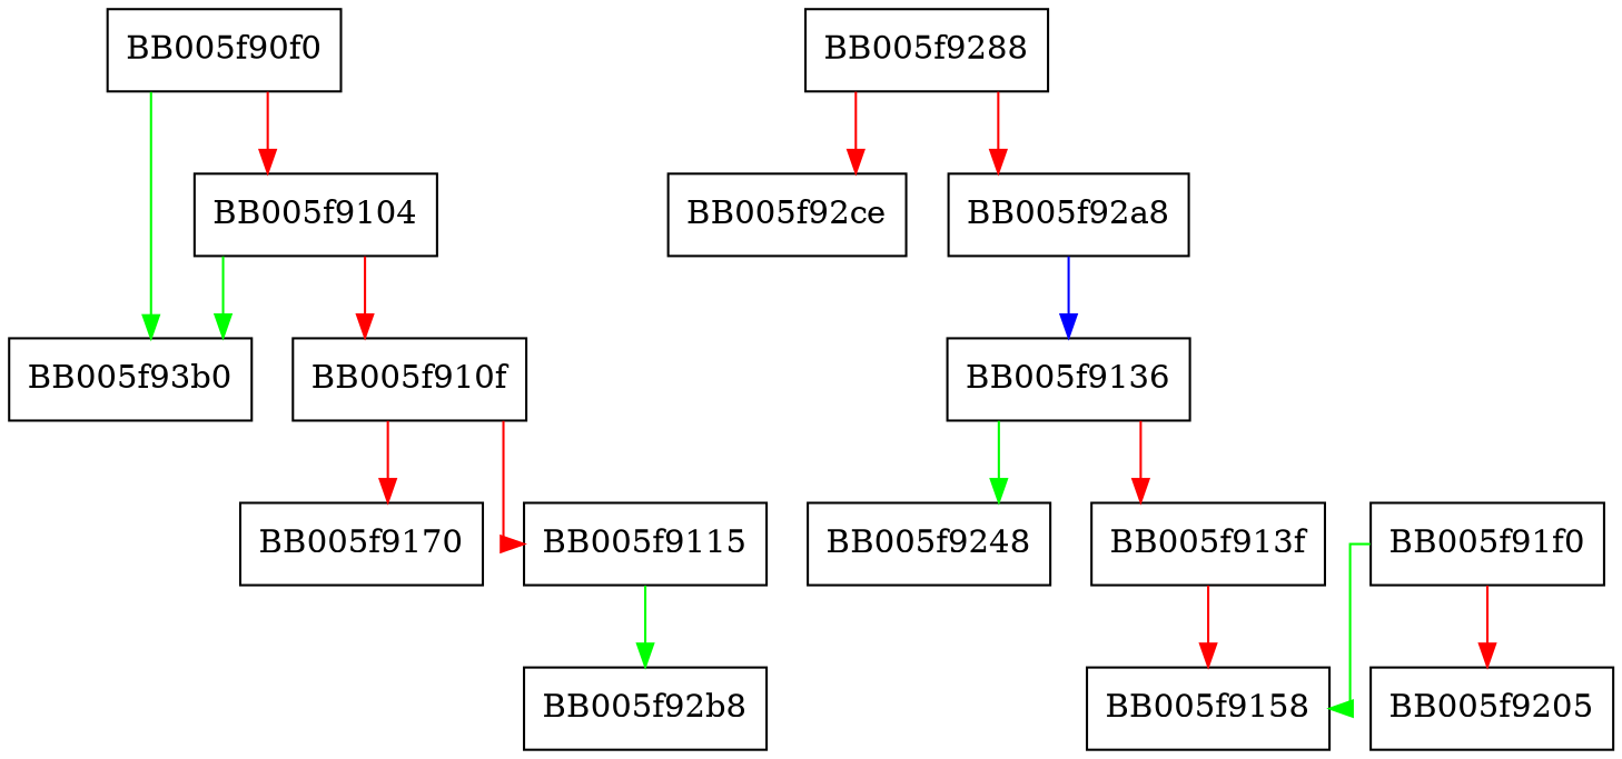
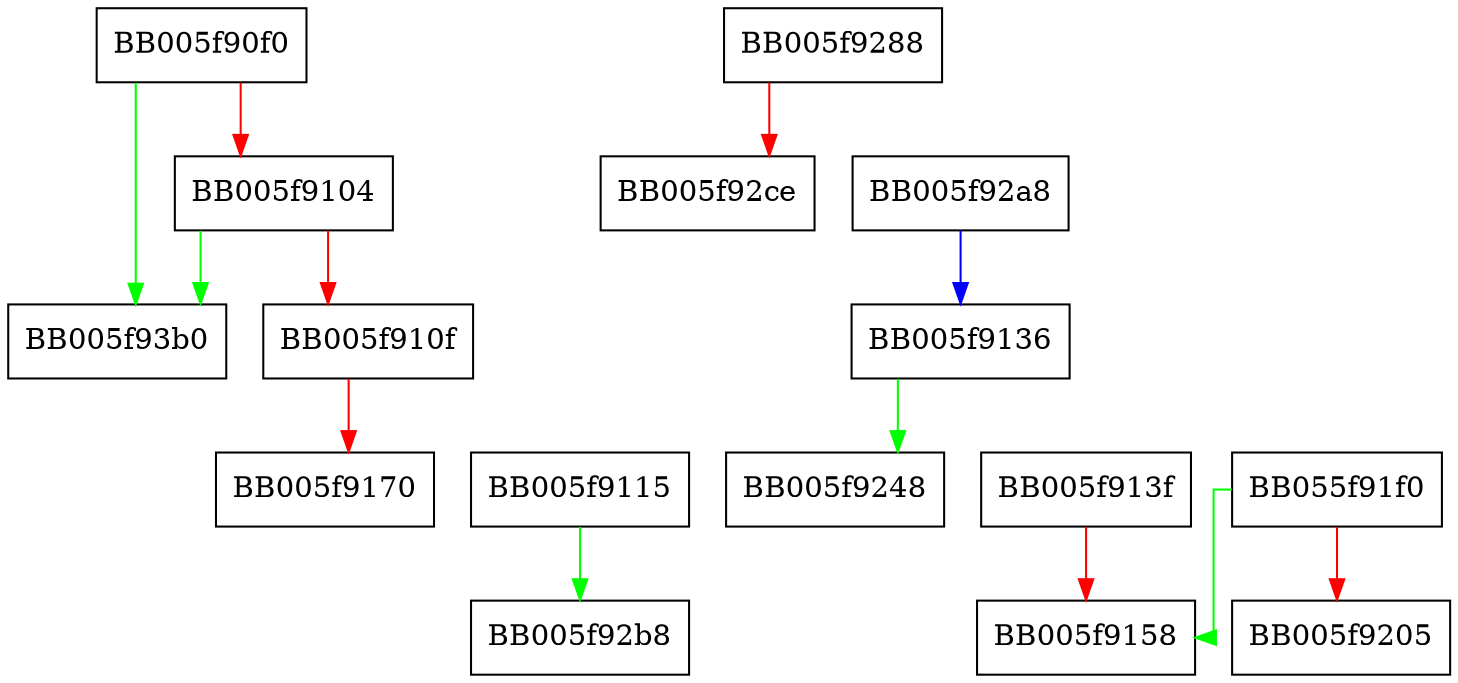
  digraph {
    fontname="DejaVu Serif"
    splines=ortho
    node [fontname="DejaVu Serif" shape=box]
    edge [color=red fontname="DejaVu Serif"]
    n1 [label=BB005f93b0]
    BB005f90f0
    n3 [label=BB005f9104]
    BB005f910f
    BB005f9170
    BB005f9115
    BB005f92b8
    BB005f9288
    BB005f92ce
    BB005f92a8
    BB005f9136
    BB005f9248
    BB005f913f
    BB005f9158
-   BB005f91f0
+   BB005f91f0 [label=BB055f91f0]
    BB005f9205
    BB005f90f0 -> n1 [color=green]
    BB005f90f0 -> n3
    n3 -> n1 [color=green]
    n3 -> BB005f910f
    BB005f910f -> BB005f9170
-   BB005f910f -> BB005f9115
    BB005f9115 -> BB005f92b8 [color=green]
    BB005f9288 -> BB005f92ce
-   BB005f9288 -> BB005f92a8
    BB005f92a8 -> BB005f9136 [color=blue]
    BB005f9136 -> BB005f9248 [color=green]
-   BB005f9136 -> BB005f913f
    BB005f913f -> BB005f9158
    BB005f91f0 -> BB005f9158 [color=green]
    BB005f91f0 -> BB005f9205
  }
